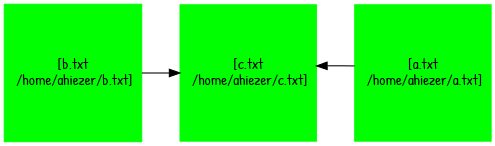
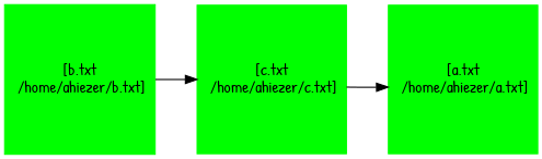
  digraph {
    fontname="Patrick Hand"
    rankdir=LR
    node [color=green fontname="Patrick Hand" shape=square style=filled]
    edge [fontname="Patrick Hand"]
    "[b.txt\n /home/ahiezer/b.txt]"
    "[c.txt\n /home/ahiezer/c.txt]"
    "[a.txt\n /home/ahiezer/a.txt]"
    "[b.txt\n /home/ahiezer/b.txt]" -> "[c.txt\n /home/ahiezer/c.txt]"
-   "[a.txt\n /home/ahiezer/a.txt]" -> "[c.txt\n /home/ahiezer/c.txt]"
+   "[c.txt\n /home/ahiezer/c.txt]" -> "[a.txt\n /home/ahiezer/a.txt]"
  }
